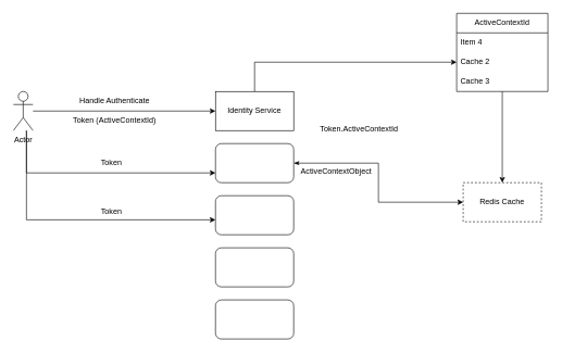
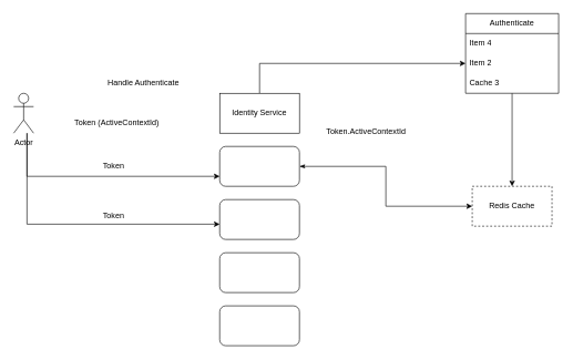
  <mxCell id="0" />
  <mxCell id="1" parent="0" />
  <mxCell id="2" style="edgeStyle=orthogonalEdgeStyle;rounded=0;orthogonalLoop=1;jettySize=auto;html=1;" edge="1" parent="1" source="3" target="18"><mxGeometry relative="1" as="geometry" /></mxCell>
  <mxCell id="3" value="Identity Service" style="whiteSpace=wrap;html=1;rounded=0;" vertex="1" parent="1"><mxGeometry x="330" y="140" width="120" height="60" as="geometry" /></mxCell>
  <mxCell id="4" style="edgeStyle=orthogonalEdgeStyle;rounded=0;orthogonalLoop=1;jettySize=auto;html=1;startArrow=classicThin;startFill=1;" edge="1" parent="1" source="5" target="14"><mxGeometry relative="1" as="geometry" /></mxCell>
  <mxCell id="5" value="" style="rounded=1;whiteSpace=wrap;html=1;" vertex="1" parent="1"><mxGeometry x="330" y="220" width="120" height="60" as="geometry" /></mxCell>
  <mxCell id="6" value="" style="rounded=1;whiteSpace=wrap;html=1;" vertex="1" parent="1"><mxGeometry x="330" y="300" width="120" height="60" as="geometry" /></mxCell>
  <mxCell id="7" value="" style="rounded=1;whiteSpace=wrap;html=1;" vertex="1" parent="1"><mxGeometry x="330" y="380" width="120" height="60" as="geometry" /></mxCell>
  <mxCell id="8" value="" style="rounded=1;whiteSpace=wrap;html=1;" vertex="1" parent="1"><mxGeometry x="330" y="460" width="120" height="60" as="geometry" /></mxCell>
- <mxCell id="9" style="edgeStyle=orthogonalEdgeStyle;rounded=0;orthogonalLoop=1;jettySize=auto;html=1;" edge="1" parent="1" source="12" target="3"><mxGeometry relative="1" as="geometry" /></mxCell>
  <mxCell id="10" style="edgeStyle=orthogonalEdgeStyle;rounded=0;orthogonalLoop=1;jettySize=auto;html=1;entryX=0;entryY=0.75;entryDx=0;entryDy=0;" edge="1" parent="1" source="12" target="5"><mxGeometry relative="1" as="geometry"><Array as="points"><mxPoint x="40" y="265" /></Array></mxGeometry></mxCell>
  <mxCell id="11" style="edgeStyle=orthogonalEdgeStyle;rounded=0;orthogonalLoop=1;jettySize=auto;html=1;entryX=0;entryY=0.617;entryDx=0;entryDy=0;entryPerimeter=0;" edge="1" parent="1" source="12" target="6"><mxGeometry relative="1" as="geometry"><Array as="points"><mxPoint x="40" y="337" /></Array></mxGeometry></mxCell>
  <mxCell id="12" value="Actor" style="shape=umlActor;verticalLabelPosition=bottom;verticalAlign=top;html=1;outlineConnect=0;" vertex="1" parent="1"><mxGeometry x="20" y="140" width="30" height="60" as="geometry" /></mxCell>
- <mxCell id="13" value="Handle Authenticate" style="text;html=1;align=center;verticalAlign=middle;resizable=0;points=[];autosize=1;strokeColor=none;fillColor=none;" vertex="1" parent="1"><mxGeometry x="110" y="140" width="130" height="30" as="geometry" /></mxCell>
+ <mxCell id="13" value="Handle Authenticate" style="text;html=1;align=center;verticalAlign=middle;resizable=0;points=[];autosize=1;strokeColor=none;fillColor=none;" vertex="1" parent="1"><mxGeometry x="150" y="110" width="130" height="30" as="geometry" /></mxCell>
  <mxCell id="14" value="Redis Cache" style="rounded=0;whiteSpace=wrap;html=1;dashed=1;" vertex="1" parent="1"><mxGeometry x="710" y="280" width="120" height="60" as="geometry" /></mxCell>
  <mxCell id="15" style="edgeStyle=orthogonalEdgeStyle;rounded=0;orthogonalLoop=1;jettySize=auto;html=1;" edge="1" parent="1" source="16" target="14"><mxGeometry relative="1" as="geometry" /></mxCell>
- <mxCell id="16" value="ActiveContextId" style="swimlane;fontStyle=0;childLayout=stackLayout;horizontal=1;startSize=30;horizontalStack=0;resizeParent=1;resizeParentMax=0;resizeLast=0;collapsible=1;marginBottom=0;whiteSpace=wrap;html=1;" vertex="1" parent="1"><mxGeometry x="700" y="20" width="140" height="120" as="geometry" /></mxCell>
+ <mxCell id="16" value="Authenticate" style="swimlane;fontStyle=0;childLayout=stackLayout;horizontal=1;startSize=30;horizontalStack=0;resizeParent=1;resizeParentMax=0;resizeLast=0;collapsible=1;marginBottom=0;whiteSpace=wrap;html=1;" vertex="1" parent="1"><mxGeometry x="700" y="20" width="140" height="120" as="geometry" /></mxCell>
  <mxCell id="17" value="Item 4" style="text;strokeColor=none;fillColor=none;align=left;verticalAlign=middle;spacingLeft=4;spacingRight=4;overflow=hidden;points=[[0,0.5],[1,0.5]];portConstraint=eastwest;rotatable=0;whiteSpace=wrap;html=1;" vertex="1" parent="16"><mxGeometry y="30" width="140" height="30" as="geometry" /></mxCell>
- <mxCell id="18" value="Cache 2" style="text;strokeColor=none;fillColor=none;align=left;verticalAlign=middle;spacingLeft=4;spacingRight=4;overflow=hidden;points=[[0,0.5],[1,0.5]];portConstraint=eastwest;rotatable=0;whiteSpace=wrap;html=1;" vertex="1" parent="16"><mxGeometry y="60" width="140" height="30" as="geometry" /></mxCell>
+ <mxCell id="18" value="Item 2" style="text;strokeColor=none;fillColor=none;align=left;verticalAlign=middle;spacingLeft=4;spacingRight=4;overflow=hidden;points=[[0,0.5],[1,0.5]];portConstraint=eastwest;rotatable=0;whiteSpace=wrap;html=1;" vertex="1" parent="16"><mxGeometry y="60" width="140" height="30" as="geometry" /></mxCell>
  <mxCell id="19" value="Cache 3" style="text;strokeColor=none;fillColor=none;align=left;verticalAlign=middle;spacingLeft=4;spacingRight=4;overflow=hidden;points=[[0,0.5],[1,0.5]];portConstraint=eastwest;rotatable=0;whiteSpace=wrap;html=1;" vertex="1" parent="16"><mxGeometry y="90" width="140" height="30" as="geometry" /></mxCell>
  <mxCell id="20" value="Token (ActiveContextId)" style="text;html=1;align=center;verticalAlign=middle;resizable=0;points=[];autosize=1;strokeColor=none;fillColor=none;" vertex="1" parent="1"><mxGeometry x="100" y="170" width="150" height="30" as="geometry" /></mxCell>
  <mxCell id="21" value="Token" style="text;html=1;align=center;verticalAlign=middle;resizable=0;points=[];autosize=1;strokeColor=none;fillColor=none;" vertex="1" parent="1"><mxGeometry x="140" y="235" width="60" height="30" as="geometry" /></mxCell>
  <mxCell id="22" value="Token" style="text;html=1;align=center;verticalAlign=middle;resizable=0;points=[];autosize=1;strokeColor=none;fillColor=none;" vertex="1" parent="1"><mxGeometry x="140" y="310" width="60" height="30" as="geometry" /></mxCell>
  <mxCell id="23" value="Token.ActiveContextId" style="text;html=1;align=center;verticalAlign=middle;resizable=0;points=[];autosize=1;strokeColor=none;fillColor=none;" vertex="1" parent="1"><mxGeometry x="480" y="183" width="140" height="30" as="geometry" /></mxCell>
- <mxCell id="24" value="ActiveContextObject" style="text;html=1;align=center;verticalAlign=middle;resizable=0;points=[];autosize=1;strokeColor=none;fillColor=none;" vertex="1" parent="1"><mxGeometry x="450" y="248" width="130" height="30" as="geometry" /></mxCell>
